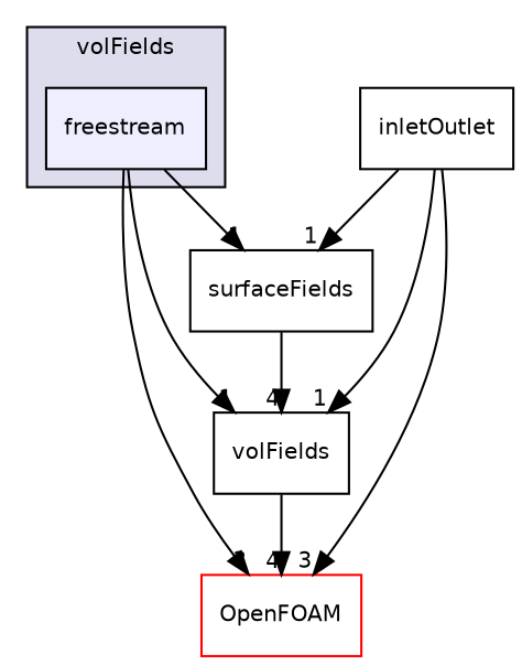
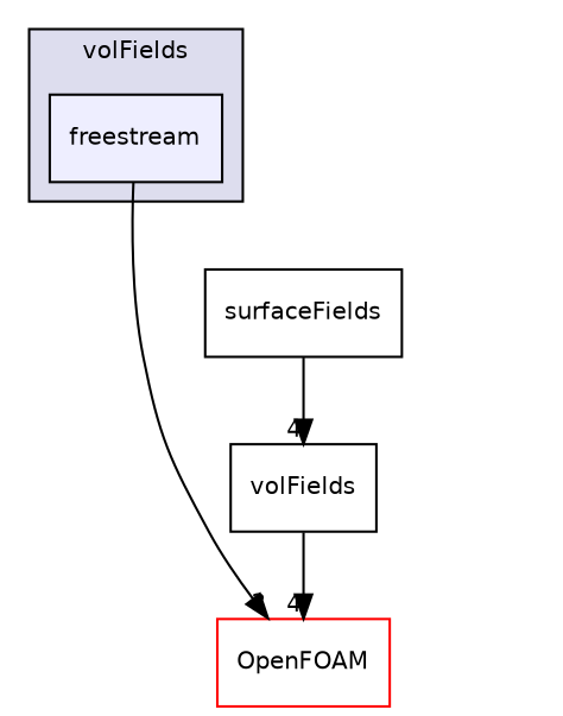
  digraph {
    compound=true
    node [fontname=Helvetica fontsize=10 shape=box]
    edge [headlabel=1 labeldistance=1.5 labelfontname=Helvetica labelfontsize=10]
    n1 [fillcolor="#eeeeff" label=freestream pencolor=black style=filled]
    n2 [label=volFields]
    n3 [color=red label=OpenFOAM]
    n4 [label=surfaceFields]
-   n5 [label=inletOutlet]
    subgraph cluster_1 {
      bgcolor="#ddddee"
      fontname=Helvetica
      fontsize=10
      label=volFields
      pencolor=black
      n1
    }
-   n1 -> n2
    n1 -> n3 [headlabel=3]
-   n1 -> n4
    n2 -> n3 [headlabel=4]
    n4 -> n2 [headlabel=4]
-   n5 -> n2
-   n5 -> n3 [headlabel=3]
-   n5 -> n4
  }
